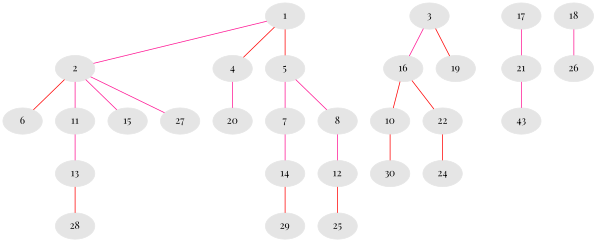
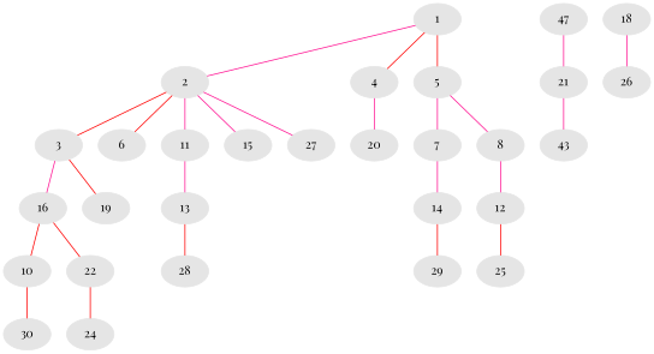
  graph {
    fontname="Playfair Display"
    node [color=gray90 fontname="Playfair Display" style=filled]
    edge [color=deeppink fontname="Playfair Display" weight=1.0]
    1
    2
    4
    5
    3
    6
    11
    15
    27
    20
    7
    8
    16
    19
    13
    10
    30
    22
    14
    12
    29
    25
-   17
+   17 [label=47]
    21
    18
    26
    28
    24
    n29 [label=43]
    1 -- 2
    1 -- 4 [color=red]
    1 -- 5 [color=red weight=3.0]
+   2 -- 3 [color=red]
    2 -- 6 [color=red]
    2 -- 11 [weight=5.0]
    2 -- 15
    2 -- 27
    4 -- 20 [weight=3.0]
    5 -- 7
    5 -- 8
    3 -- 16
    3 -- 19 [color=red]
    11 -- 13
    7 -- 14
    8 -- 12
    16 -- 10 [color=red]
    16 -- 22 [color=red]
    13 -- 28 [color=red]
    10 -- 30 [color=red]
    22 -- 24 [color=red]
    14 -- 29 [color=red weight=2.0]
    12 -- 25 [color=red]
    17 -- 21
    21 -- n29
    18 -- 26
  }
